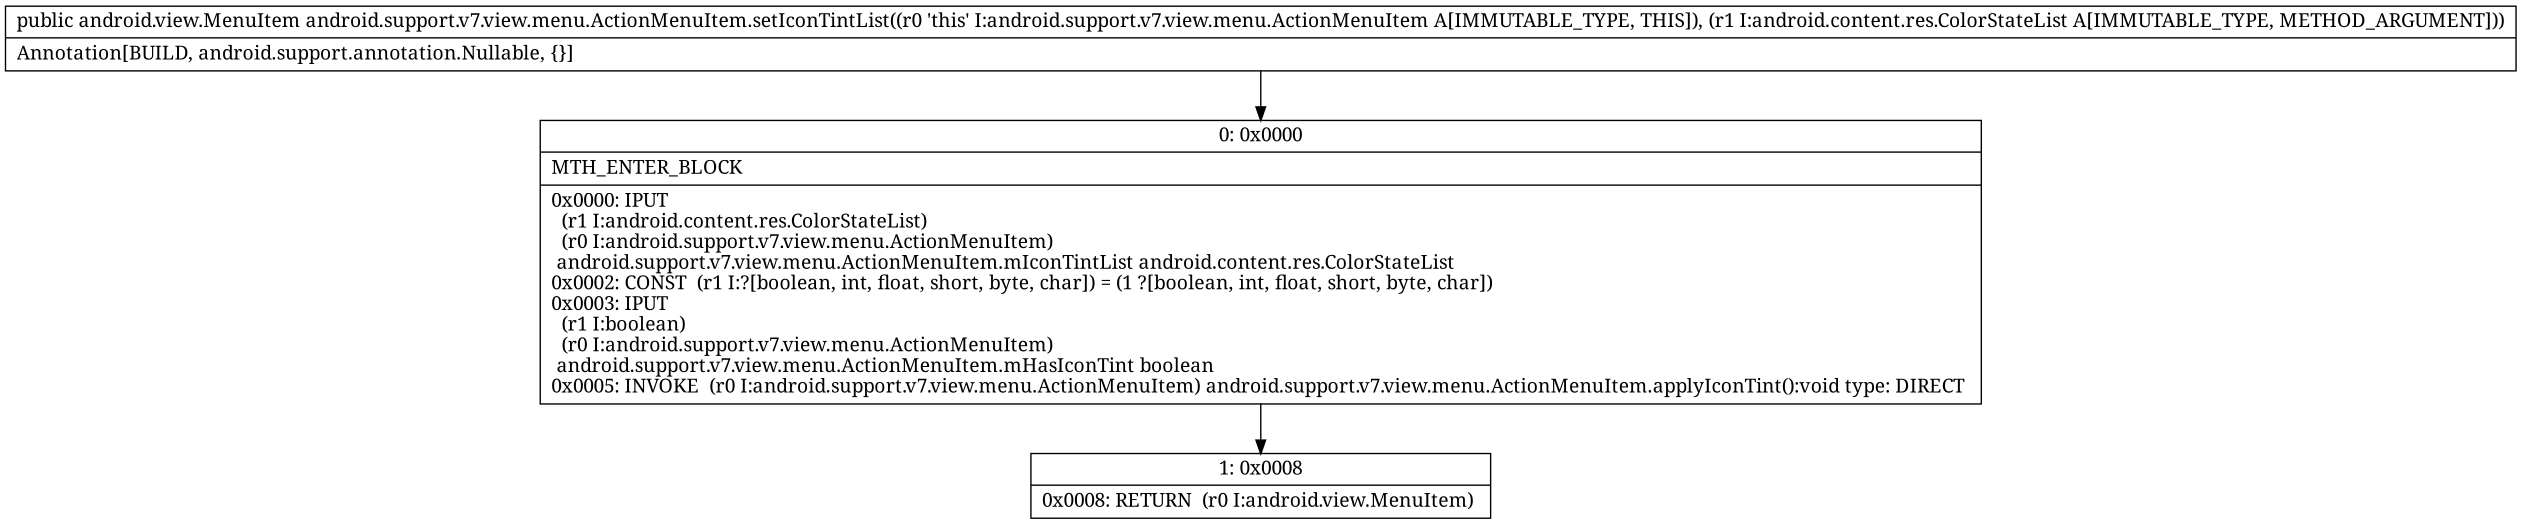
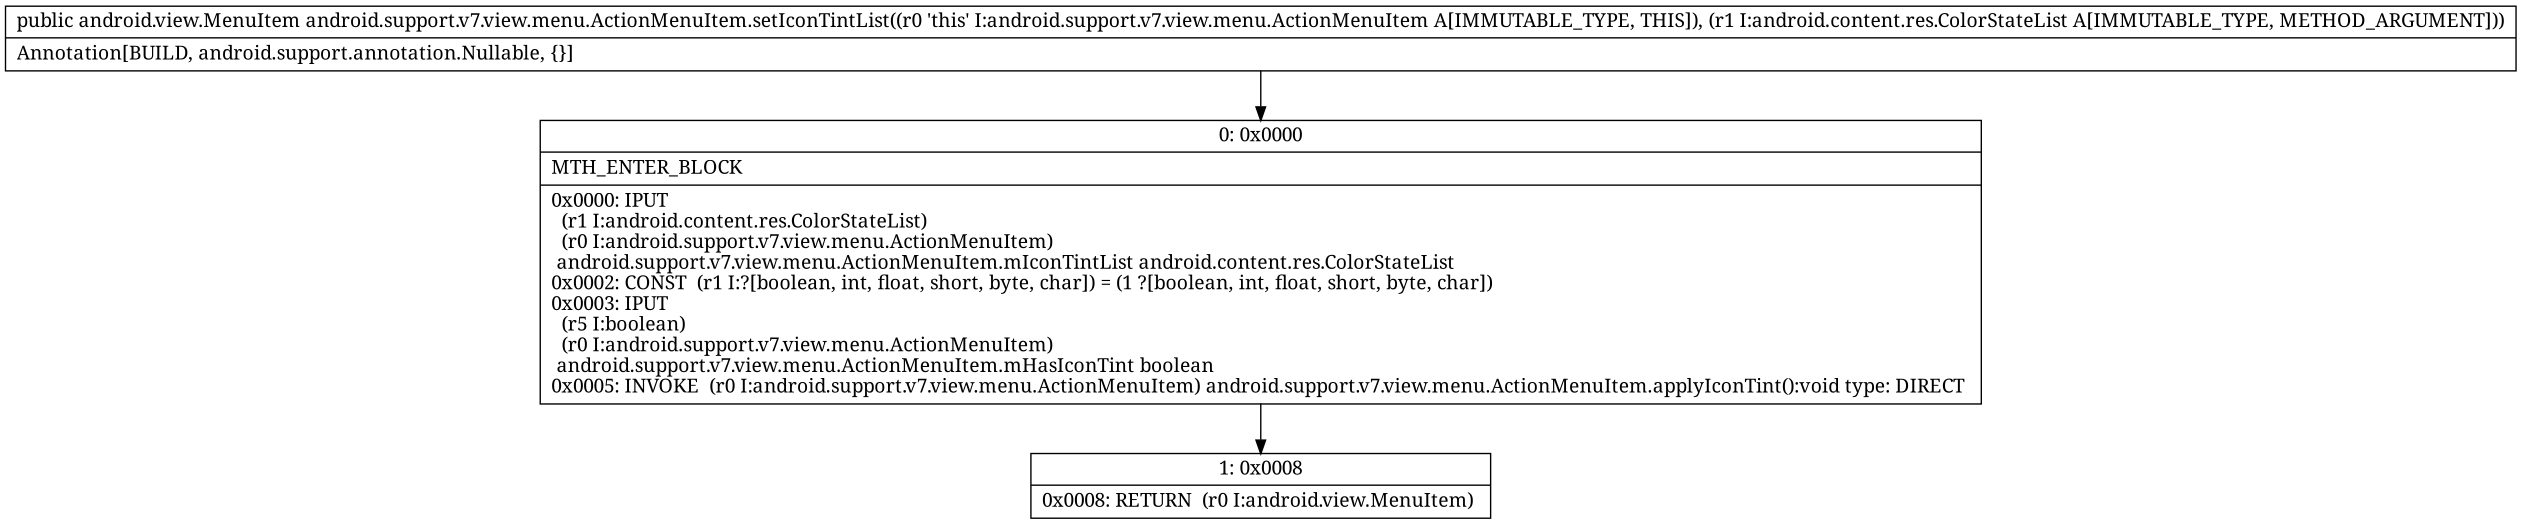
  digraph {
    fontname="Noto Serif"
    node [shape=record fontname="Noto Serif"]
    edge [fontname="Noto Serif"]
-   n1 [label="{0\:\ 0x0000|MTH_ENTER_BLOCK\l|0x0000: IPUT  \l  (r1 I:android.content.res.ColorStateList)\l  (r0 I:android.support.v7.view.menu.ActionMenuItem)\l android.support.v7.view.menu.ActionMenuItem.mIconTintList android.content.res.ColorStateList \l0x0002: CONST  (r1 I:?[boolean, int, float, short, byte, char]) = (1 ?[boolean, int, float, short, byte, char]) \l0x0003: IPUT  \l  (r1 I:boolean)\l  (r0 I:android.support.v7.view.menu.ActionMenuItem)\l android.support.v7.view.menu.ActionMenuItem.mHasIconTint boolean \l0x0005: INVOKE  (r0 I:android.support.v7.view.menu.ActionMenuItem) android.support.v7.view.menu.ActionMenuItem.applyIconTint():void type: DIRECT \l}"]
+   n1 [label="{0\:\ 0x0000|MTH_ENTER_BLOCK\l|0x0000: IPUT  \l  (r1 I:android.content.res.ColorStateList)\l  (r0 I:android.support.v7.view.menu.ActionMenuItem)\l android.support.v7.view.menu.ActionMenuItem.mIconTintList android.content.res.ColorStateList \l0x0002: CONST  (r1 I:?[boolean, int, float, short, byte, char]) = (1 ?[boolean, int, float, short, byte, char]) \l0x0003: IPUT  \l  (r5 I:boolean)\l  (r0 I:android.support.v7.view.menu.ActionMenuItem)\l android.support.v7.view.menu.ActionMenuItem.mHasIconTint boolean \l0x0005: INVOKE  (r0 I:android.support.v7.view.menu.ActionMenuItem) android.support.v7.view.menu.ActionMenuItem.applyIconTint():void type: DIRECT \l}"]
    n2 [label="{1\:\ 0x0008|0x0008: RETURN  (r0 I:android.view.MenuItem) \l}"]
    n3 [label="{public android.view.MenuItem android.support.v7.view.menu.ActionMenuItem.setIconTintList((r0 'this' I:android.support.v7.view.menu.ActionMenuItem A[IMMUTABLE_TYPE, THIS]), (r1 I:android.content.res.ColorStateList A[IMMUTABLE_TYPE, METHOD_ARGUMENT]))  | Annotation[BUILD, android.support.annotation.Nullable, \{\}]\l}"]
    n1 -> n2
    n3 -> n1
  }
